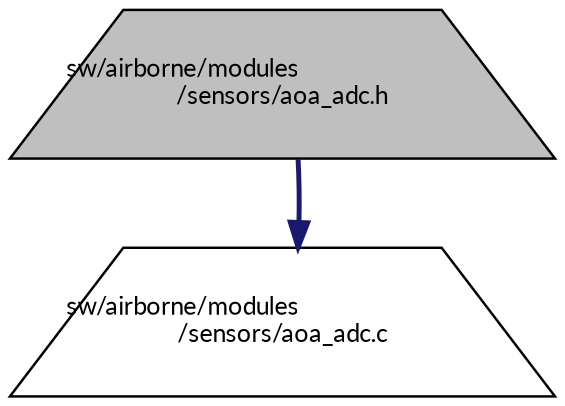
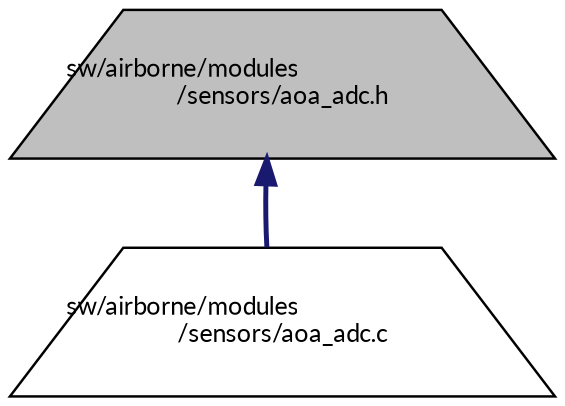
  digraph {
    fontname=Lato
    node [color=black fontname=Lato fontsize=10 shape=trapezium style=filled]
    n1 [fillcolor=grey75 fontcolor=black height=0.2 label="sw/airborne/modules\l/sensors/aoa_adc.h" width=0.4]
    n2 [fillcolor=white height=0.2 label="sw/airborne/modules\l/sensors/aoa_adc.c" width=0.4]
-   n2 -> n1 [color=midnightblue dir=back fontname=Lato fontsize=10 labelfontname=FreeSans labelfontsize=10 style=bold]
+   n1 -> n2 [color=midnightblue dir=back fontname=Lato fontsize=10 labelfontname=FreeSans labelfontsize=10 style=bold]
  }
